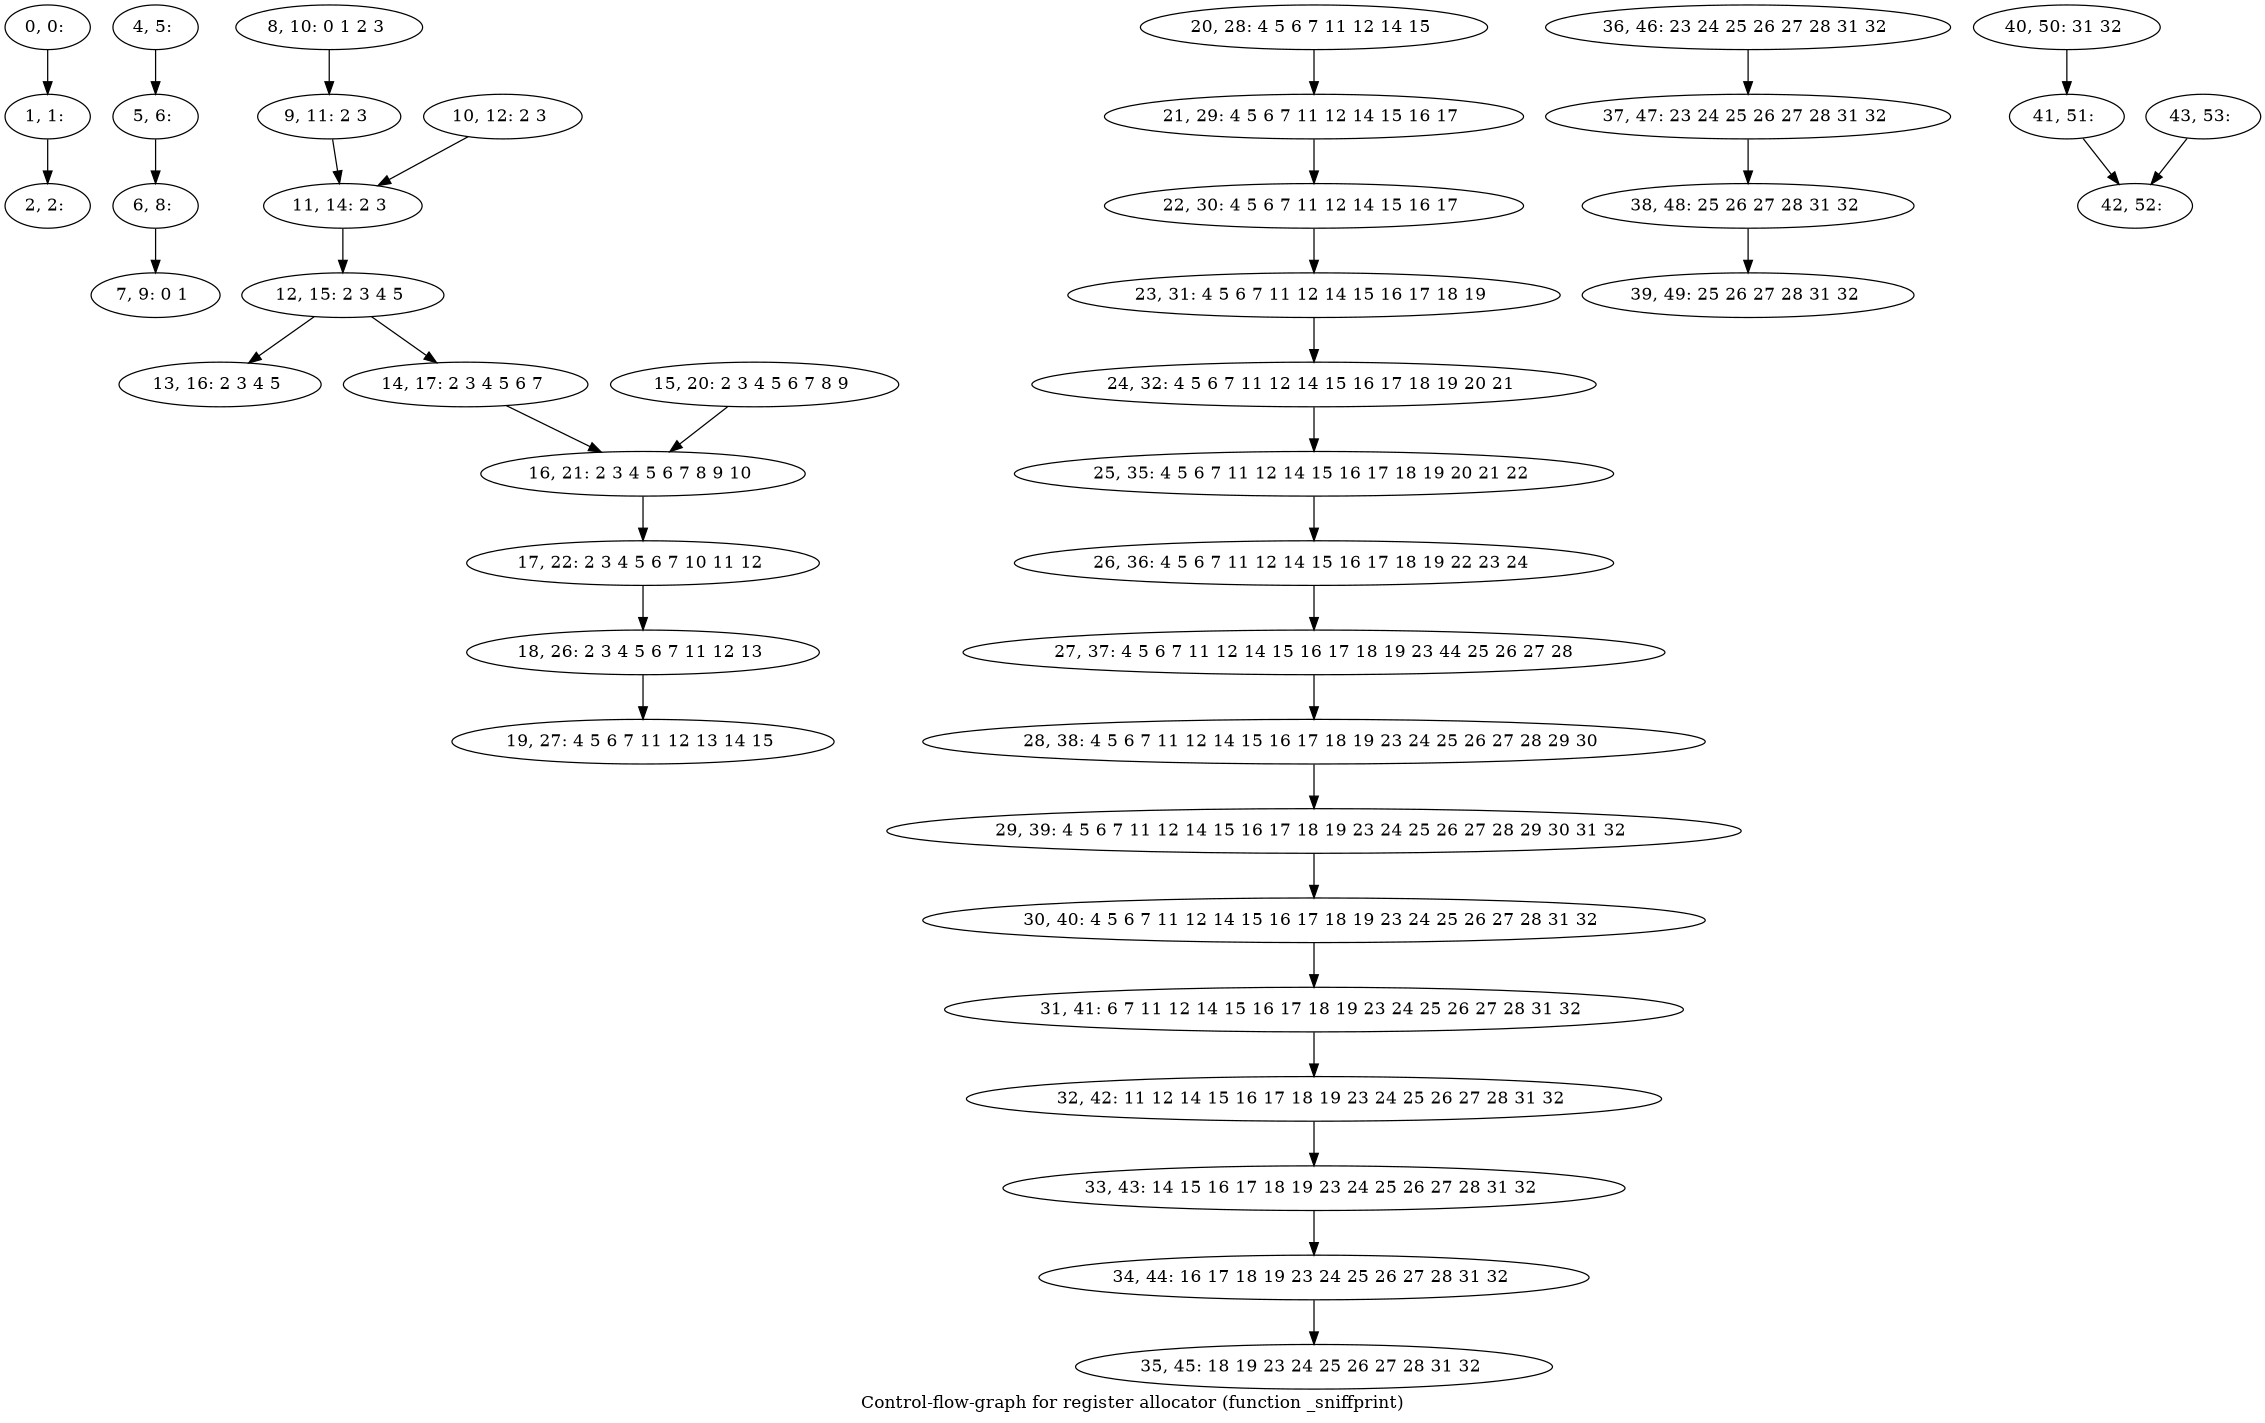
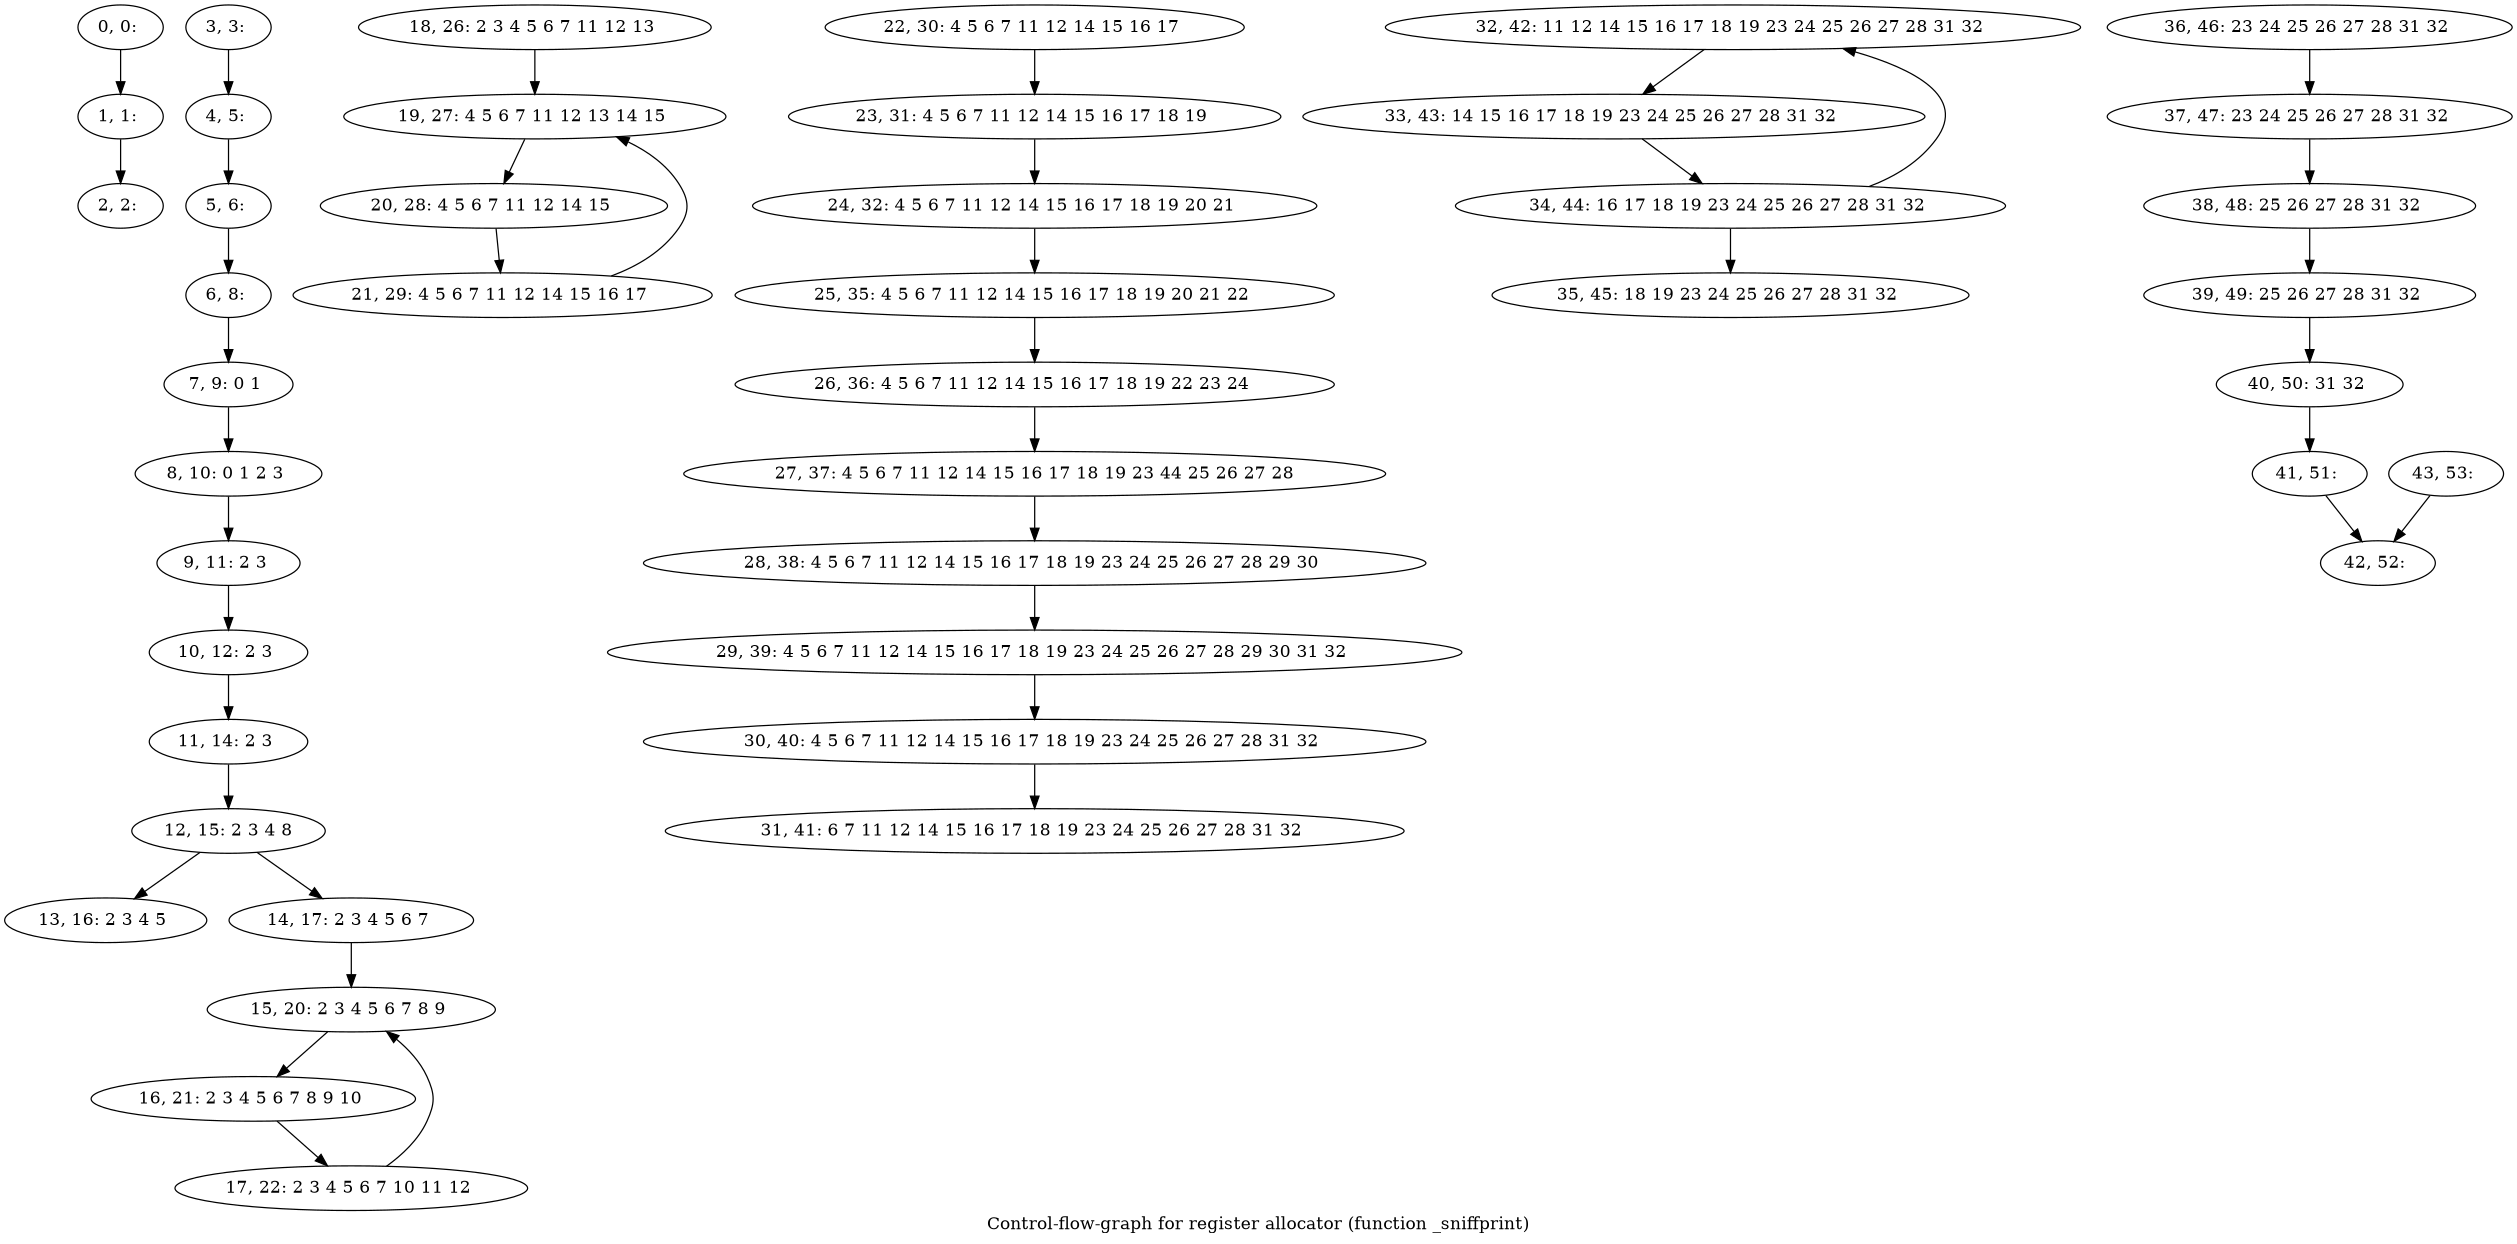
  digraph {
    label="Control-flow-graph for register allocator (function _sniffprint)"
    n1 [label="0, 0: "]
    n2 [label="1, 1: "]
    n3 [label="2, 2: "]
+   n4 [label="3, 3: "]
    n5 [label="4, 5: "]
    n6 [label="5, 6: "]
    n7 [label="6, 8: "]
    n8 [label="7, 9: 0 1 "]
    n9 [label="8, 10: 0 1 2 3 "]
    n10 [label="9, 11: 2 3 "]
    n11 [label="10, 12: 2 3 "]
    n12 [label="11, 14: 2 3 "]
-   n13 [label="12, 15: 2 3 4 5 "]
+   n13 [label="12, 15: 2 3 4 8"]
    n14 [label="13, 16: 2 3 4 5 "]
    n15 [label="14, 17: 2 3 4 5 6 7 "]
    n16 [label="15, 20: 2 3 4 5 6 7 8 9 "]
    n17 [label="16, 21: 2 3 4 5 6 7 8 9 10 "]
    n18 [label="17, 22: 2 3 4 5 6 7 10 11 12 "]
    n19 [label="18, 26: 2 3 4 5 6 7 11 12 13 "]
    n20 [label="19, 27: 4 5 6 7 11 12 13 14 15 "]
    n21 [label="20, 28: 4 5 6 7 11 12 14 15 "]
    n22 [label="21, 29: 4 5 6 7 11 12 14 15 16 17 "]
    n23 [label="22, 30: 4 5 6 7 11 12 14 15 16 17 "]
    n24 [label="23, 31: 4 5 6 7 11 12 14 15 16 17 18 19 "]
    n25 [label="24, 32: 4 5 6 7 11 12 14 15 16 17 18 19 20 21 "]
    n26 [label="25, 35: 4 5 6 7 11 12 14 15 16 17 18 19 20 21 22 "]
    n27 [label="26, 36: 4 5 6 7 11 12 14 15 16 17 18 19 22 23 24 "]
    n28 [label="27, 37: 4 5 6 7 11 12 14 15 16 17 18 19 23 44 25 26 27 28"]
    n29 [label="28, 38: 4 5 6 7 11 12 14 15 16 17 18 19 23 24 25 26 27 28 29 30 "]
    n30 [label="29, 39: 4 5 6 7 11 12 14 15 16 17 18 19 23 24 25 26 27 28 29 30 31 32 "]
    n31 [label="30, 40: 4 5 6 7 11 12 14 15 16 17 18 19 23 24 25 26 27 28 31 32 "]
    n32 [label="31, 41: 6 7 11 12 14 15 16 17 18 19 23 24 25 26 27 28 31 32 "]
    n33 [label="32, 42: 11 12 14 15 16 17 18 19 23 24 25 26 27 28 31 32 "]
    n34 [label="33, 43: 14 15 16 17 18 19 23 24 25 26 27 28 31 32 "]
    n35 [label="34, 44: 16 17 18 19 23 24 25 26 27 28 31 32 "]
    n36 [label="35, 45: 18 19 23 24 25 26 27 28 31 32 "]
    n37 [label="36, 46: 23 24 25 26 27 28 31 32 "]
    n38 [label="37, 47: 23 24 25 26 27 28 31 32 "]
    n39 [label="38, 48: 25 26 27 28 31 32 "]
    n40 [label="39, 49: 25 26 27 28 31 32 "]
    n41 [label="40, 50: 31 32 "]
    n42 [label="41, 51: "]
    n43 [label="42, 52: "]
    n44 [label="43, 53: "]
    n1 -> n2
    n2 -> n3
+   n4 -> n5
    n5 -> n6
    n6 -> n7
    n7 -> n8
+   n8 -> n9
    n9 -> n10
-   n10 -> n12
+   n10 -> n11
    n11 -> n12
    n12 -> n13
    n13 -> n14
    n13 -> n15
-   n15 -> n17
+   n15 -> n16
    n16 -> n17
    n17 -> n18
-   n18 -> n19
+   n18 -> n16
    n19 -> n20
+   n20 -> n21
    n21 -> n22
-   n22 -> n23
+   n22 -> n20
    n23 -> n24
    n24 -> n25
    n25 -> n26
    n26 -> n27
    n27 -> n28
    n28 -> n29
    n29 -> n30
    n30 -> n31
    n31 -> n32
-   n32 -> n33
+   n35 -> n33
    n33 -> n34
    n34 -> n35
    n35 -> n36
    n37 -> n38
    n38 -> n39
    n39 -> n40
+   n40 -> n41
    n41 -> n42
    n42 -> n43
    n44 -> n43
  }
